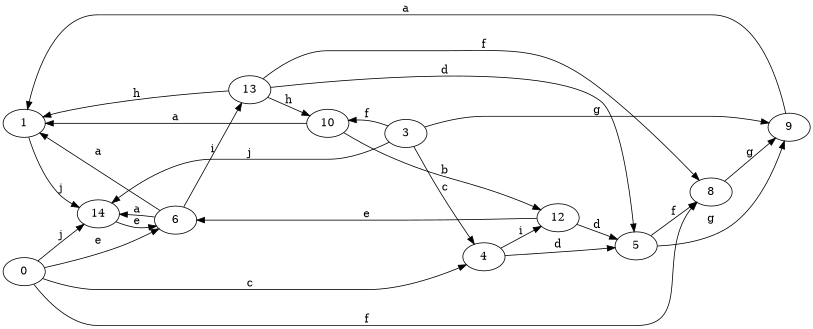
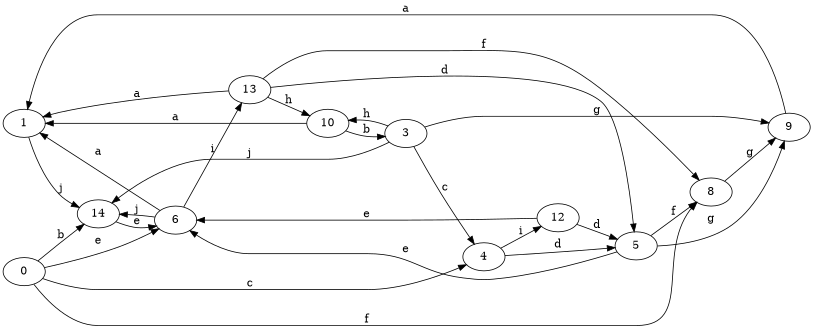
  strict digraph {
    rankdir=LR
    1
    14
    6
    3
    4
    9
    10
    5
    12
    0
    8
    13
    1 -> 14 [label=j]
    14 -> 6 [label=e]
    6 -> 1 [label=a]
-   6 -> 14 [label=a]
+   6 -> 14 [label=j]
    6 -> 13 [label=i]
    3 -> 14 [label=j]
    3 -> 4 [label=c]
    3 -> 9 [label=g]
-   3 -> 10 [label=f]
+   3 -> 10 [label=h]
    4 -> 5 [label=d]
    4 -> 12 [label=i]
    9 -> 1 [label=a]
    10 -> 1 [label=a]
-   10 -> 12 [label=b]
+   10 -> 3 [label=b]
+   5 -> 6 [label=e]
    5 -> 9 [label=g]
    5 -> 8 [label=f]
    12 -> 6 [label=e]
    12 -> 5 [label=d]
-   0 -> 14 [label=j]
+   0 -> 14 [label=b]
    0 -> 6 [label=e]
    0 -> 4 [label=c]
    0 -> 8 [label=f]
    8 -> 9 [label=g]
-   13 -> 1 [label=h]
+   13 -> 1 [label=a]
    13 -> 10 [label=h]
    13 -> 5 [label=d]
    13 -> 8 [label=f]
  }
